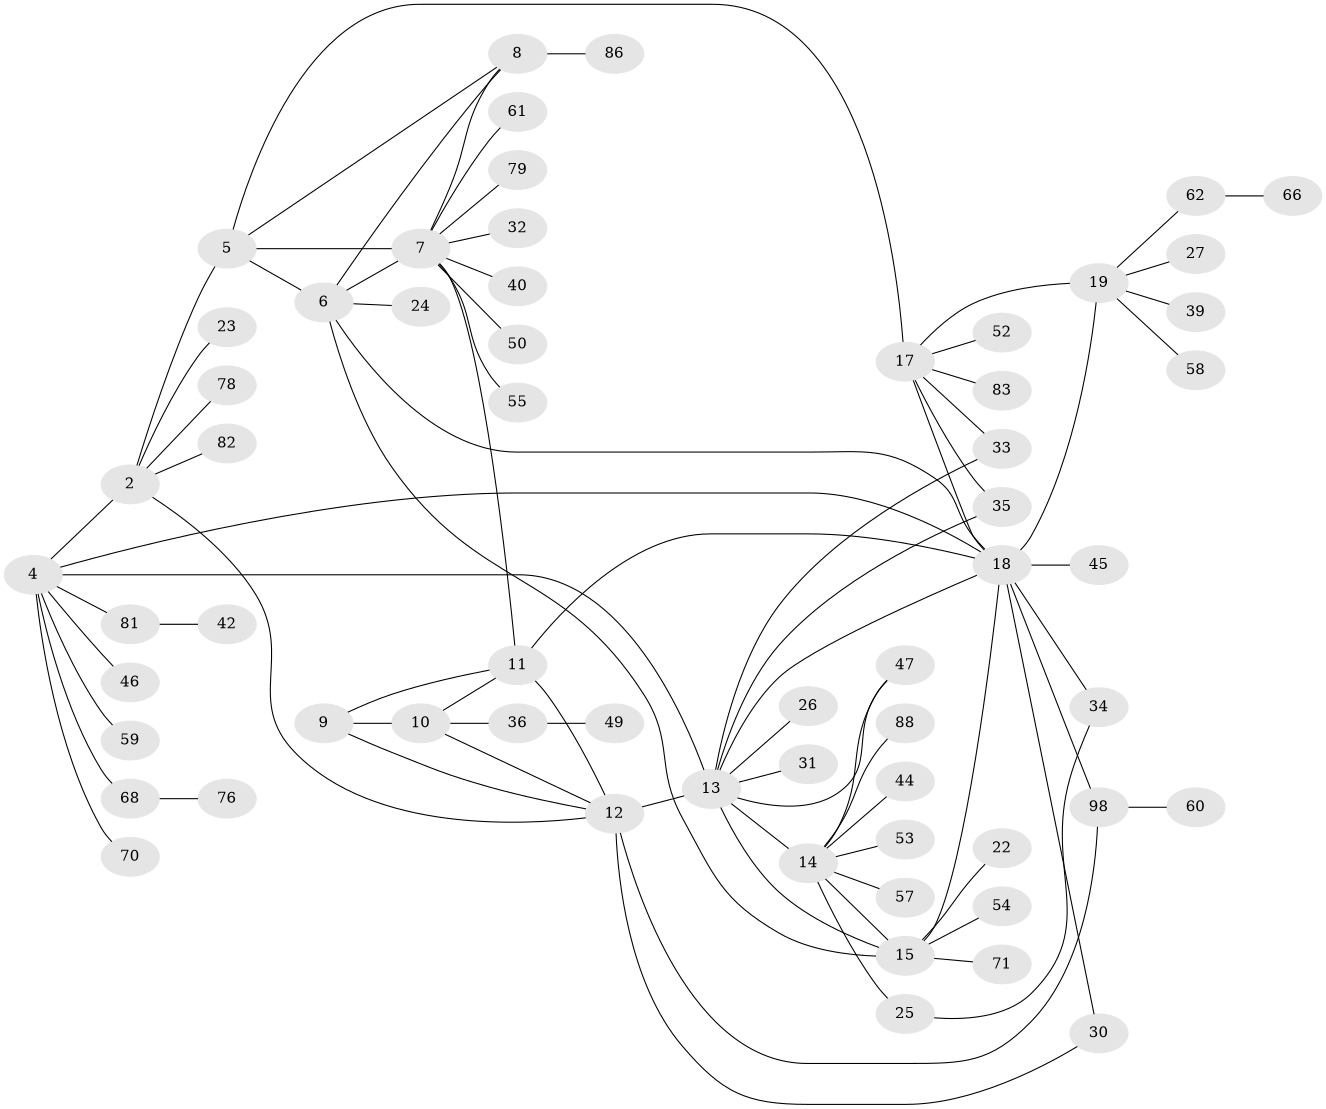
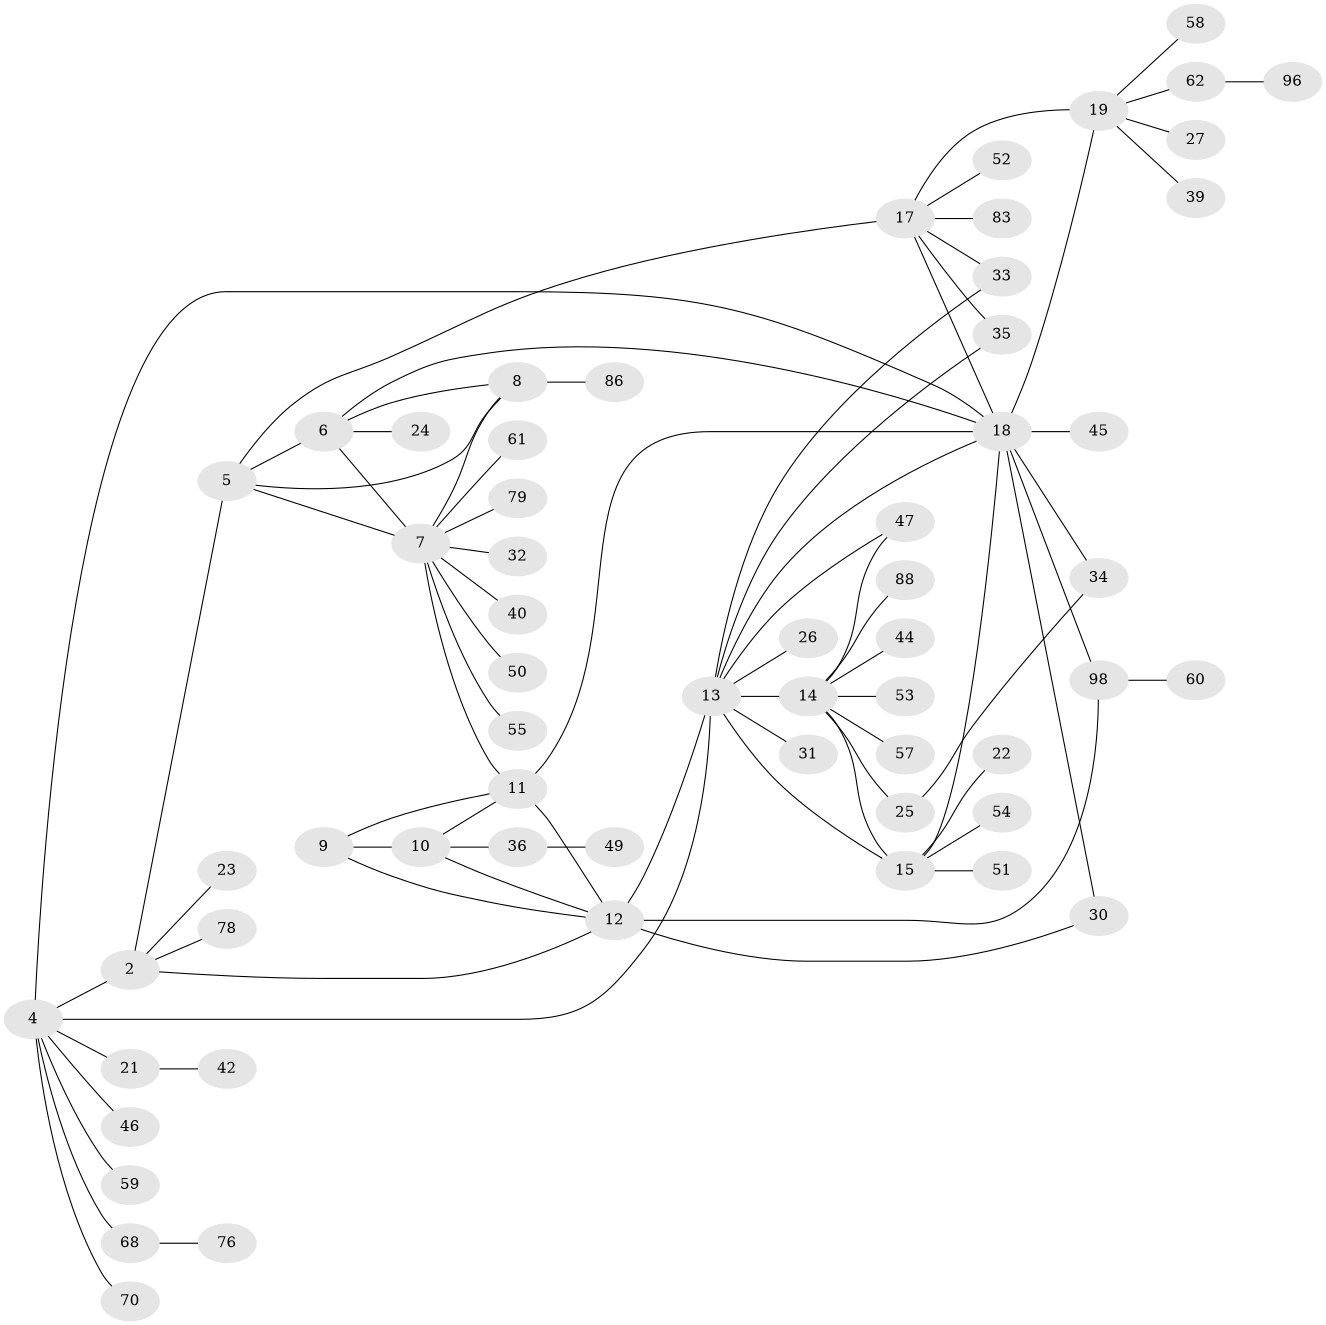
  graph {
    rankdir=LR
    node [color=gray90 style=filled]
    n1 [label=4 super="+3"]
    2 [super="+4"]
    13 [super="+16"]
    18 [super="+87"]
-   21 [super="+41" label=81]
+   21 [super="+41"]
    46 [super="+74"]
    59
    68 [super="+75"]
    70
    5 [super="+65"]
    12 [super="+80"]
    23
    78
-   82
    15 [super="+90"]
    14 [super="+89"]
    26 [super="+56"]
    31 [super="+37"]
    33 [super="+38"]
    35
    47
    n22 [label=98 super="+81"]
    30 [super="+43"]
    19 [super="+29"]
    45
    34 [super="+48"]
    42 [super="+77"]
    76
    6 [super="+72"]
    7 [super="+84"]
    8 [super="+63"]
    17 [super="+20"]
    24 [super="+67"]
    11 [super="+85"]
    32
    40
    50
    55
    61
    79
    86
    52
    83
    22
    54
-   51 [label=71]
+   51
    10 [super="+64"]
    36
    9
    49
    60
    25
    44 [super="+69"]
    53
    57
    88
    27
    39 [super="+71"]
    58
    62 [super="+73"]
-   66
+   66 [label=96]
    n1 -- 2 [weight=4]
    n1 -- 13
    n1 -- 18
    n1 -- 21
    n1 -- 46
    n1 -- 59
    n1 -- 68
    n1 -- 70
    2 -- 5
    2 -- 12
    2 -- 23
    2 -- 78
-   2 -- 82
    13 -- 18
    13 -- 15 [weight=2]
    13 -- 14 [weight=2]
    13 -- 26
    13 -- 31
    13 -- 33
    13 -- 35
    13 -- 47
    18 -- n22
    18 -- 30
    18 -- 19
    18 -- 45
    18 -- 34
    21 -- 42
    68 -- 76
    5 -- 6
    5 -- 7
    5 -- 8
    5 -- 17
    12 -- 13
    12 -- n22
    12 -- 30
    15 -- 18
    15 -- 22
    15 -- 54
    15 -- 51
    14 -- 15
    14 -- 47
    14 -- 25
    14 -- 44
    14 -- 53
    14 -- 57
    14 -- 88
    n22 -- 60
    19 -- 27
    19 -- 39
    19 -- 58
    19 -- 62
    6 -- 18
-   6 -- 15
    6 -- 7
    6 -- 8
    6 -- 24
    7 -- 8
    7 -- 11
    7 -- 32
    7 -- 40
    7 -- 50
    7 -- 55
    7 -- 61
    7 -- 79
    8 -- 86
    17 -- 18 [weight=2]
    17 -- 33
    17 -- 35
    17 -- 19 [weight=2]
    17 -- 52
    17 -- 83
    11 -- 18
    11 -- 12
    10 -- 12
    10 -- 11
    10 -- 36
    36 -- 49
    9 -- 12
    9 -- 11
    9 -- 10
    25 -- 34
    62 -- 66
  }
